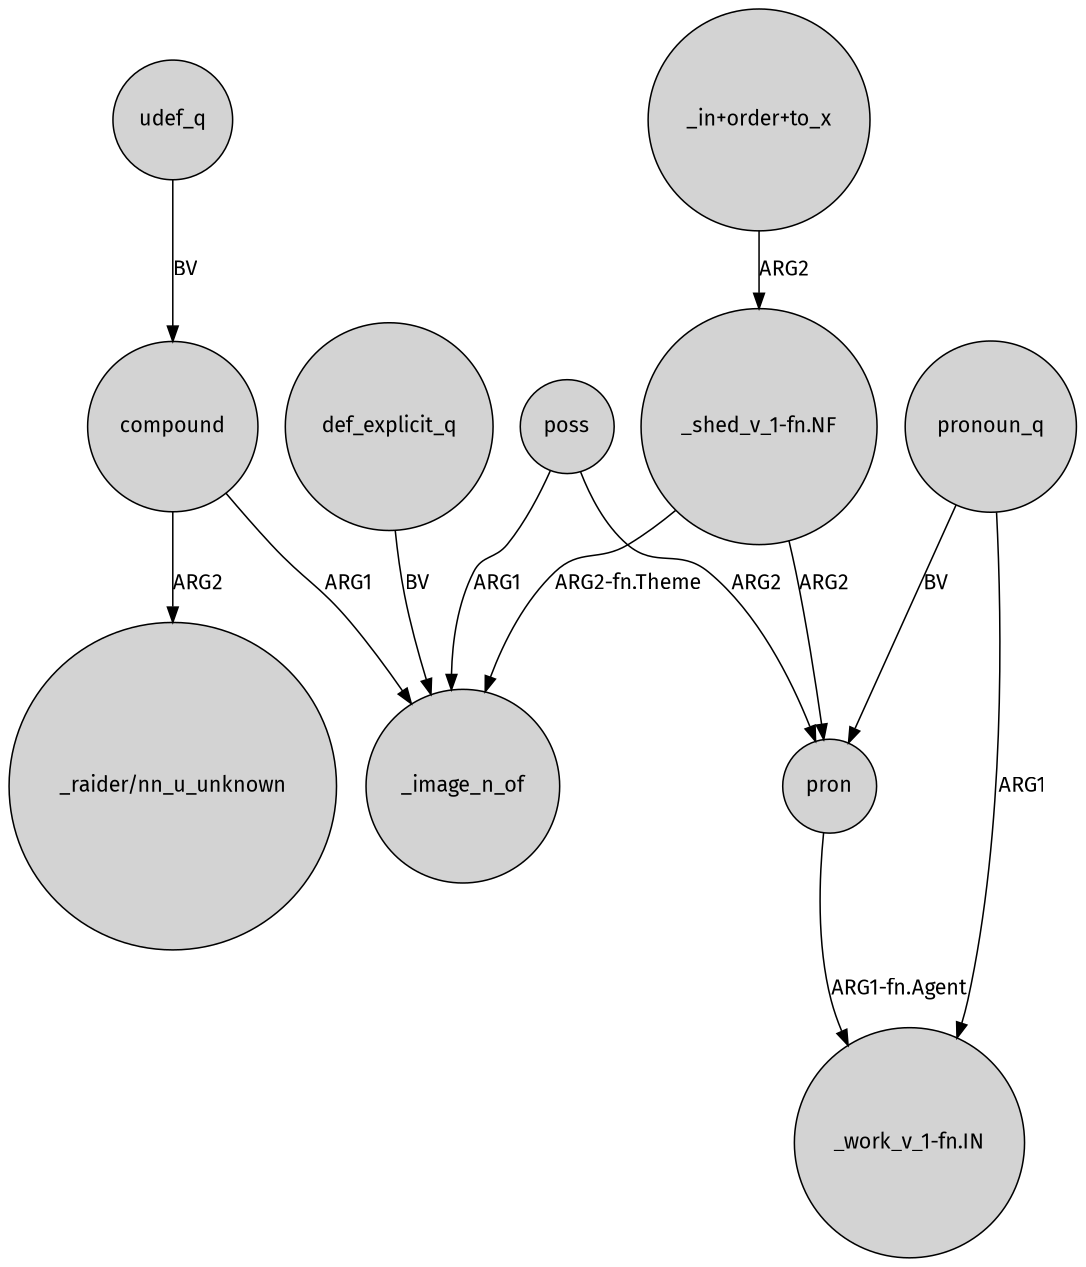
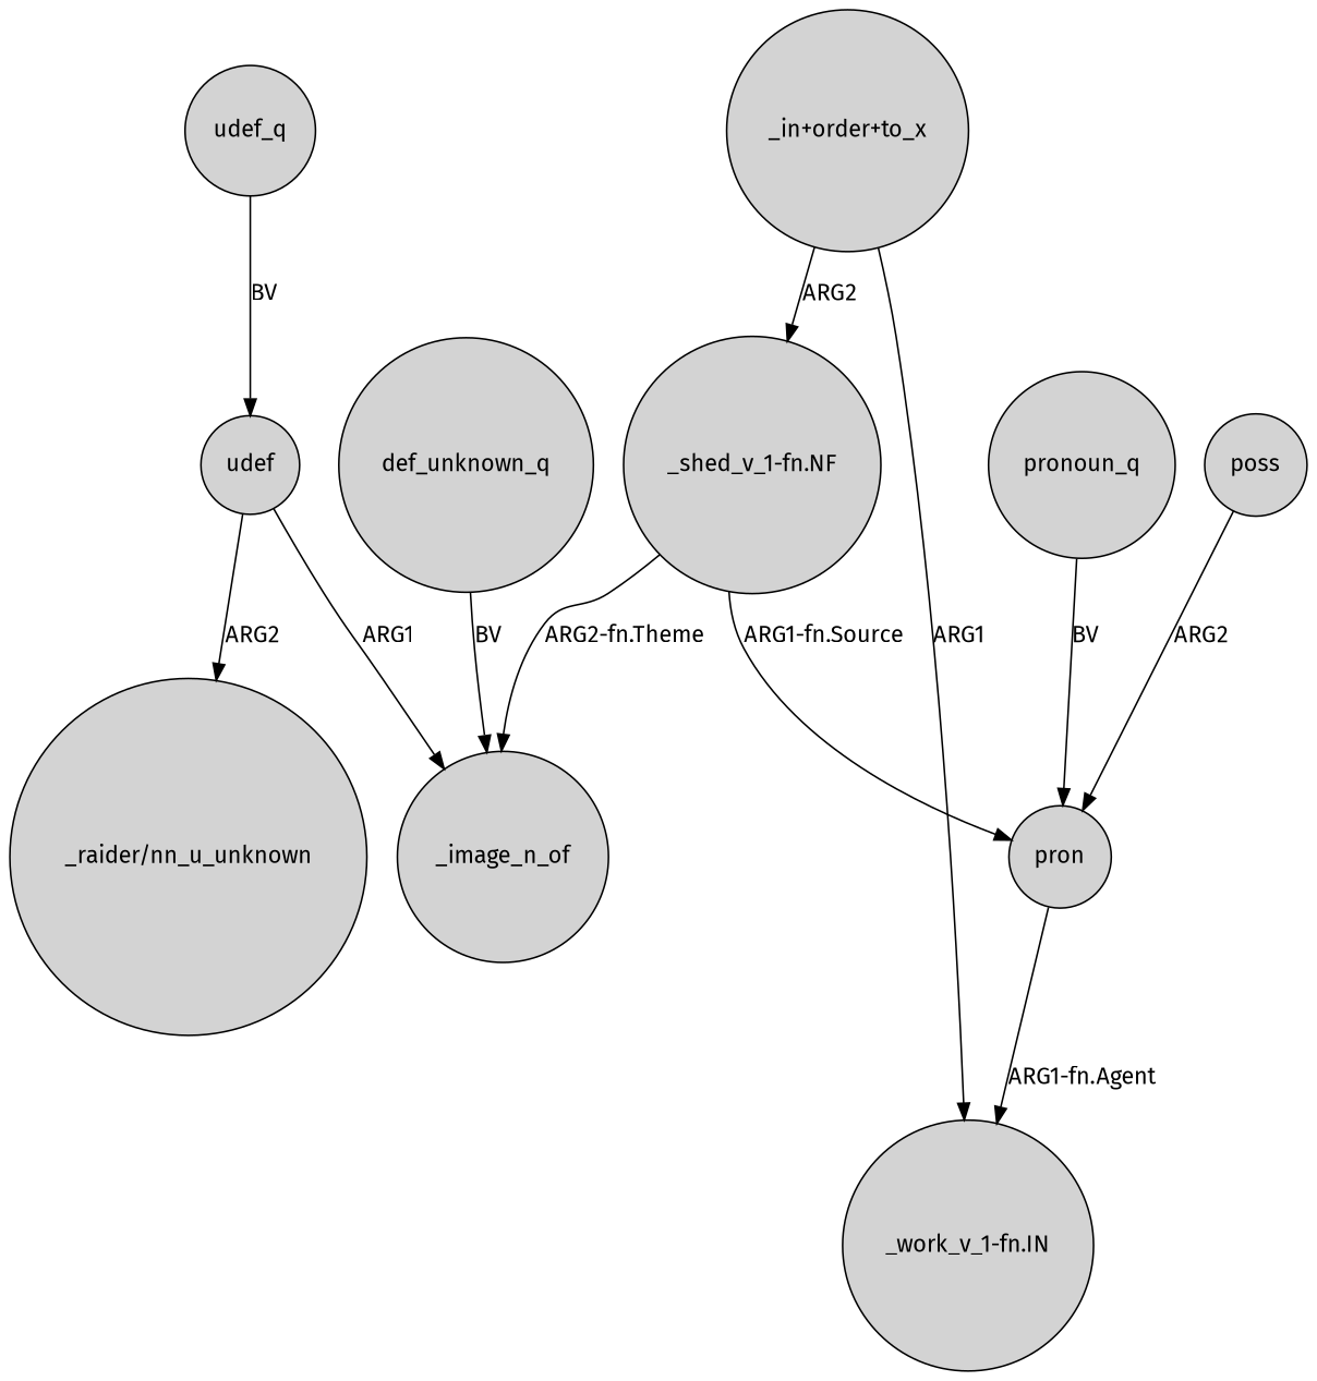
  digraph {
    fontname="Fira Sans"
    node [fontname="Fira Sans" shape=circle style=filled]
    edge [fontname="Fira Sans"]
    udef_q
-   compound
+   compound [label=udef]
    pron
    "_work_v_1-fn.IN"
    "_in+order+to_x"
    "_shed_v_1-fn.NF"
    _image_n_of
    "_raider/nn_u_unknown"
    pronoun_q
    poss
-   def_explicit_q
+   def_explicit_q [label=def_unknown_q]
    udef_q -> compound [label=BV]
    compound -> _image_n_of [label=ARG1]
    compound -> "_raider/nn_u_unknown" [label=ARG2]
    pron -> "_work_v_1-fn.IN" [label="ARG1-fn.Agent"]
-   pronoun_q -> "_work_v_1-fn.IN" [label=ARG1]
+   "_in+order+to_x" -> "_work_v_1-fn.IN" [label=ARG1]
    "_in+order+to_x" -> "_shed_v_1-fn.NF" [label=ARG2]
-   "_shed_v_1-fn.NF" -> pron [label=ARG2]
+   "_shed_v_1-fn.NF" -> pron [label="ARG1-fn.Source"]
    "_shed_v_1-fn.NF" -> _image_n_of [label="ARG2-fn.Theme"]
    pronoun_q -> pron [label=BV]
    poss -> pron [label=ARG2]
-   poss -> _image_n_of [label=ARG1]
    def_explicit_q -> _image_n_of [label=BV]
  }
